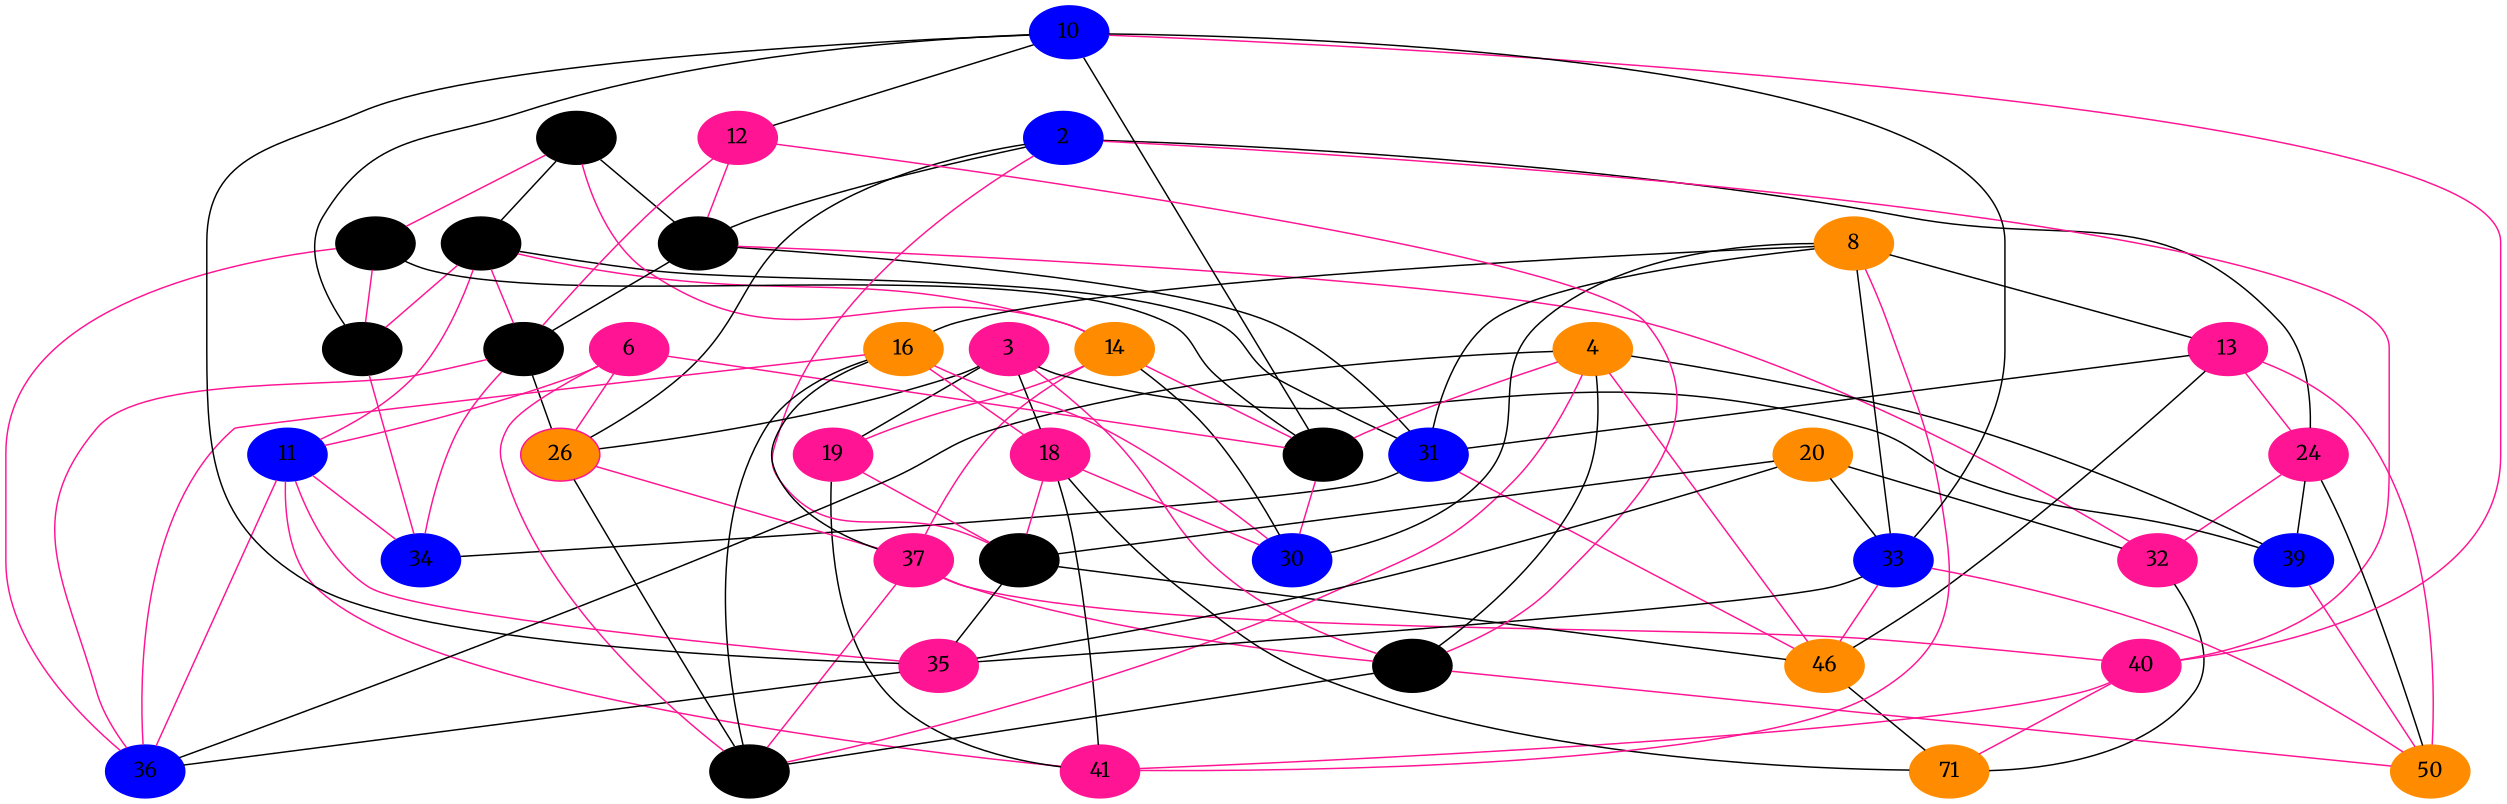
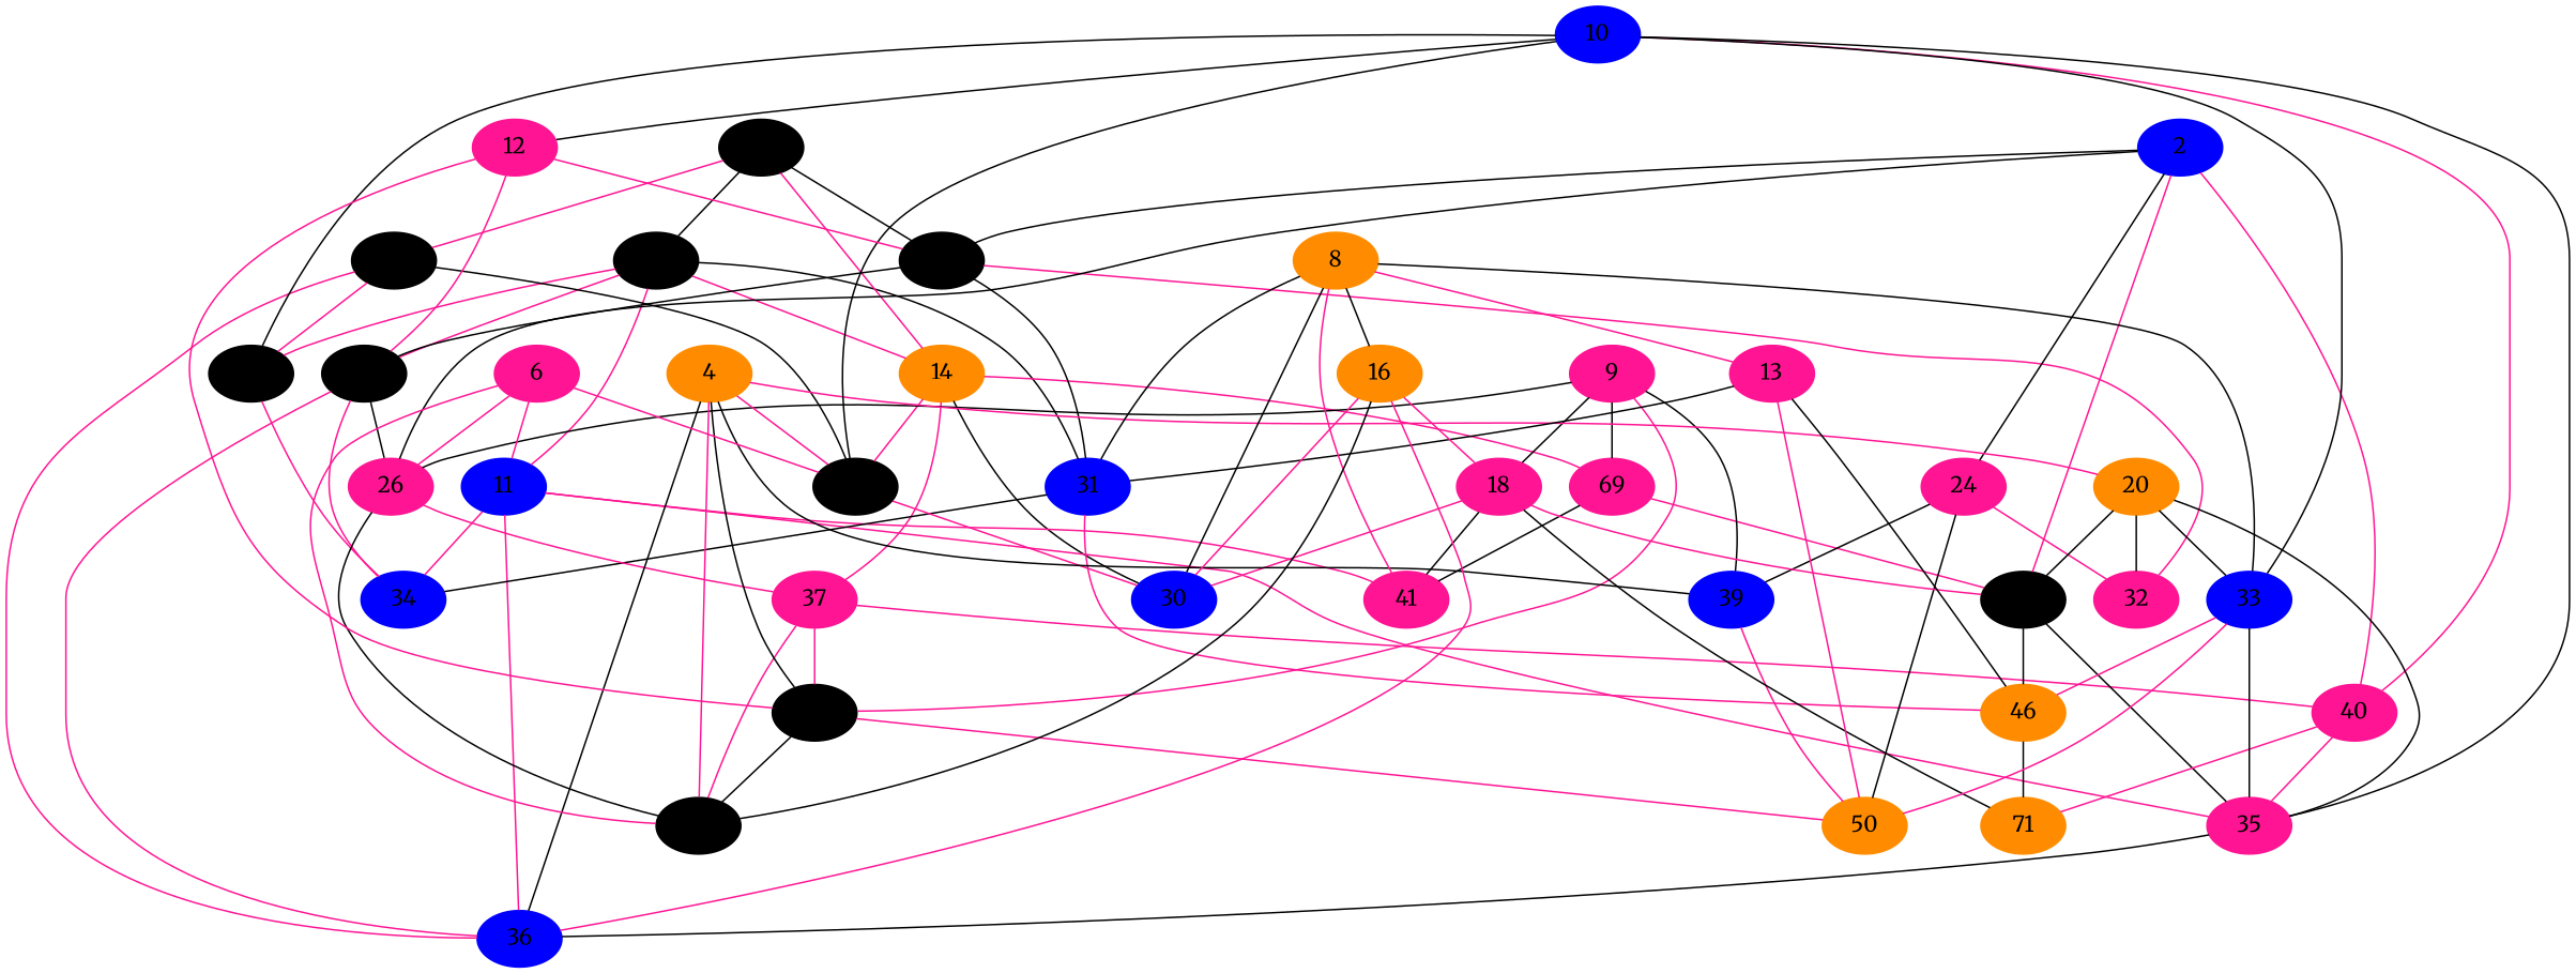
  graph {
    fontname=Merriweather
    node [color=deeppink fontname=Merriweather style=filled]
    edge [color=deeppink fontname=Merriweather]
    5 [color=black super="+64"]
    14 [color=darkorange super="+21"]
    11 [color=blue super="+48"]
    17 [color=black super="+42"]
    22 [color=black]
    31 [color=blue super="+62"]
    1 [color=black]
    7 [color=black]
    15 [color=black super="+38"]
    29 [color=black super="+59"]
    36 [color=blue super="+51"]
-   19
+   19 [label=69]
    30 [color=blue super="+56"]
    37 [super="+68"]
    32 [super="+70"]
    2 [color=blue super="+49"]
    23 [color=black super="+25"]
    24 [super="+52"]
-   26 [super="+63" fillcolor=darkorange]
+   26 [super="+63"]
    40 [super="+67"]
    46 [color=darkorange super="+65"]
    35 [super="+53"]
    39 [color=blue]
    50 [color=darkorange super="+61"]
    58 [color=black super="+66"]
    41 [super="+44"]
    71 [color=darkorange]
-   3 [super="+27"]
+   3 [super="+27" label=9]
    18 [super="+55"]
    43 [color=black super="+69"]
    4 [color=darkorange super="+47"]
    34 [color=blue]
    6 [super="+9"]
    13 [super="+28"]
    8 [color=darkorange super="+60"]
    16 [color=darkorange super="+45"]
    33 [color=blue super="+57"]
    10 [color=blue super="+54"]
    12
    20 [color=darkorange]
    5 -- 14
    5 -- 11
    5 -- 17
    5 -- 22
    5 -- 31 [color=black]
    14 -- 29
    14 -- 19
    14 -- 30 [color=black]
    14 -- 37
    11 -- 36
    11 -- 35
    11 -- 41
    11 -- 34
    17 -- 36
    17 -- 26 [color=black]
    17 -- 34
    22 -- 34
    31 -- 46
    31 -- 34 [color=black]
    1 -- 5 [color=black]
    1 -- 14
    1 -- 7
    1 -- 15 [color=black]
    7 -- 22
    7 -- 29 [color=black]
    7 -- 36
    15 -- 17 [color=black]
    15 -- 31 [color=black]
    15 -- 32
    29 -- 30
    19 -- 23
    19 -- 41 [color=black]
    37 -- 40
    37 -- 58
    37 -- 43
-   32 -- 71 [color=black]
    2 -- 15 [color=black]
    2 -- 23
    2 -- 24 [color=black]
    2 -- 26 [color=black]
    2 -- 40 [weight=2]
    23 -- 46 [color=black]
    23 -- 35 [color=black]
    24 -- 32
    24 -- 39 [color=black]
    24 -- 50 [color=black weight=2]
    26 -- 37
    26 -- 58 [color=black]
-   40 -- 41
+   40 -- 35
    40 -- 71
    46 -- 71 [color=black]
    35 -- 36 [color=black]
    39 -- 50
    3 -- 19 [color=black]
    3 -- 26 [color=black]
    3 -- 39 [color=black]
    3 -- 18 [color=black]
    3 -- 43
    18 -- 30 [weight=2]
    18 -- 23
    18 -- 41 [color=black]
    18 -- 71 [color=black]
    43 -- 50
    43 -- 58 [color=black]
    4 -- 29
    4 -- 36 [color=black]
-   4 -- 46
+   4 -- 20
    4 -- 39 [color=black]
    4 -- 58
    4 -- 43 [color=black]
    6 -- 11
    6 -- 29
    6 -- 26
    6 -- 58
    13 -- 31 [color=black]
-   13 -- 24
    13 -- 46 [color=black]
    13 -- 50
    8 -- 31 [color=black]
    8 -- 30 [color=black]
    8 -- 41
-   8 -- 13 [color=black]
+   8 -- 13
    8 -- 16 [color=black]
    8 -- 33 [color=black]
    16 -- 36
    16 -- 30
-   16 -- 37 [color=black]
    16 -- 58 [color=black]
    16 -- 18
    33 -- 46
    33 -- 35 [color=black]
    33 -- 50
    10 -- 22 [color=black]
    10 -- 29 [color=black]
    10 -- 40
    10 -- 35 [color=black]
    10 -- 33 [color=black]
    10 -- 12 [color=black]
    12 -- 17
    12 -- 15
    12 -- 43
    20 -- 32 [color=black]
    20 -- 23 [color=black]
    20 -- 35 [color=black]
    20 -- 33 [color=black]
  }
